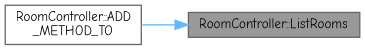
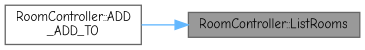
  digraph {
    rankdir=RL
    fontname="Comic Neue"
    node [fontname="Comic Neue" fontsize=10 shape=box style=filled]
    n1 [color=gray40 fillcolor=grey60 fontcolor=black height=0.2 label="RoomController::ListRooms" width=0.4]
-   n2 [color=grey40 fillcolor=white height=0.2 label="RoomController::ADD\l_METHOD_TO" width=0.4]
+   n2 [color=grey40 fillcolor=white height=0.2 label="RoomController::ADD\l_ADD_TO" width=0.4]
    n1 -> n2 [color=steelblue1 dir=back fontname="Comic Neue" fontsize=10 labelfontname=Helvetica labelfontsize=10 style=solid]
  }
